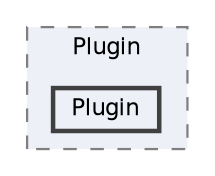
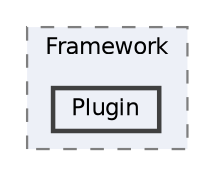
  digraph {
    compound=true
    n1 [color=grey25 fillcolor="#edf0f7" fontname=Helvetica fontsize=10 height=0.2 label=Plugin shape=box style="filled,bold" width=0.4]
    subgraph cluster_1 {
      bgcolor="#edf0f7"
      fontname=Helvetica
      fontsize=10
-     label=Plugin
+     label=Framework
      pencolor=grey50
      style="filled,dashed"
      n1
    }
  }
